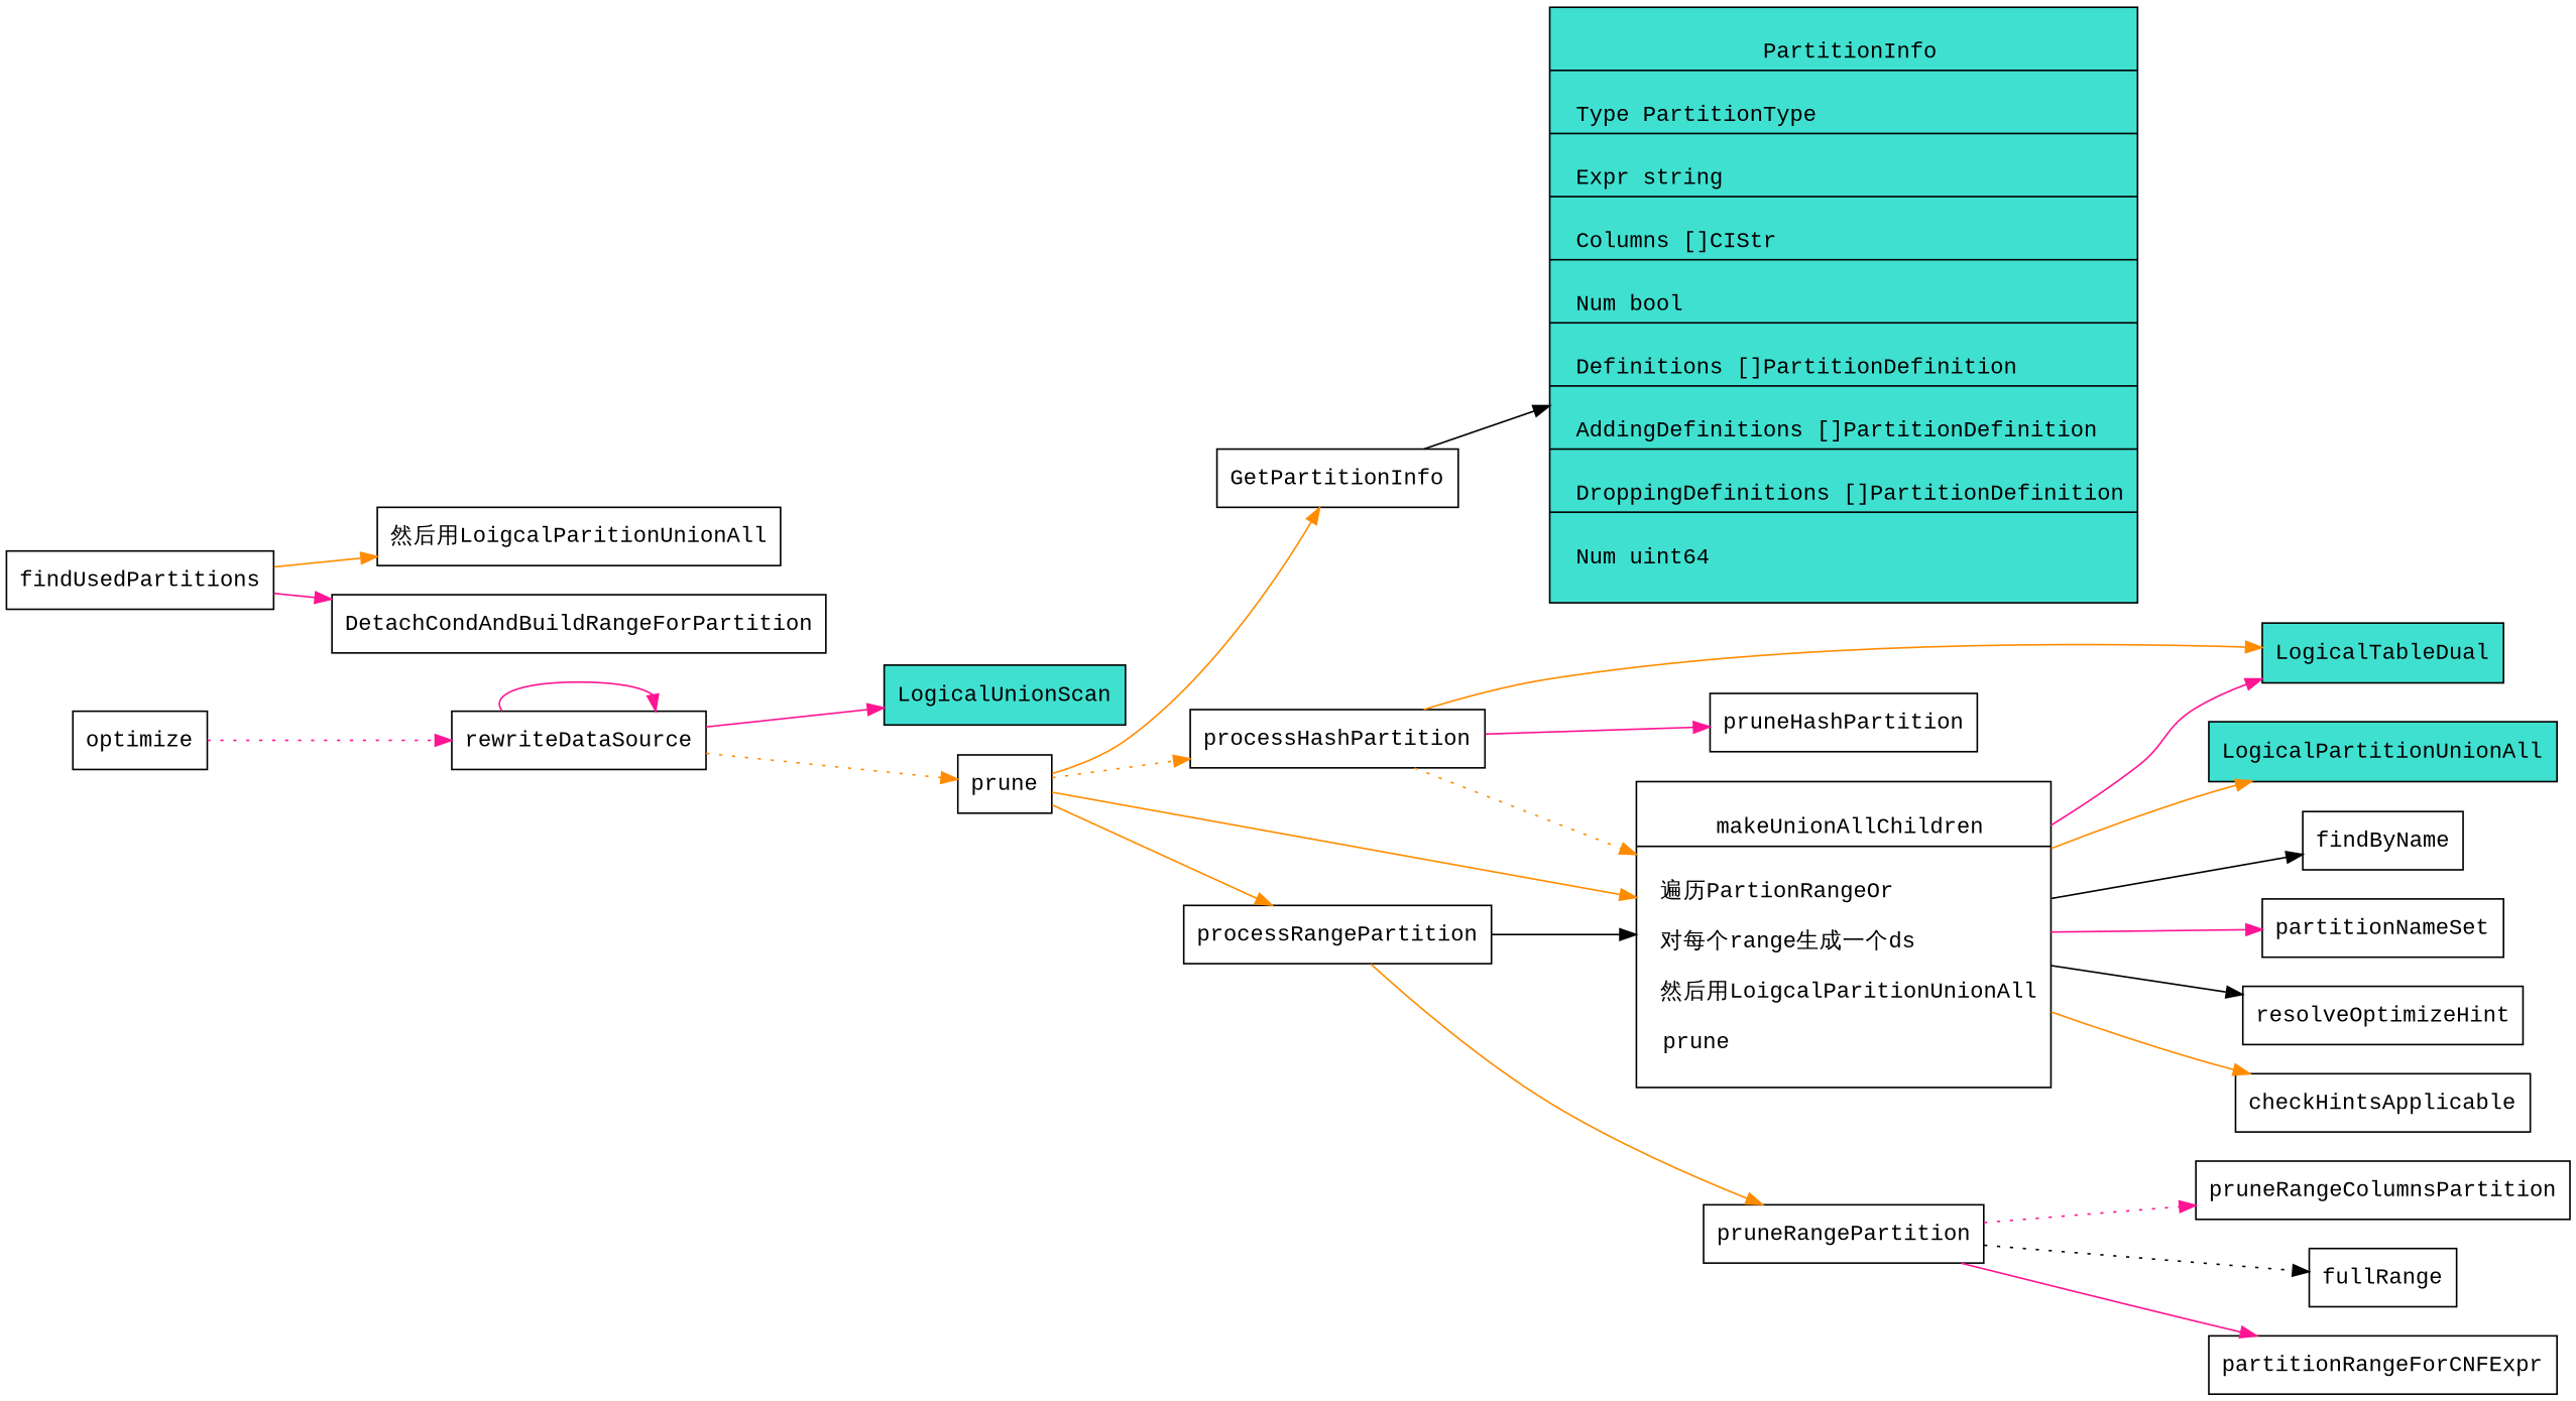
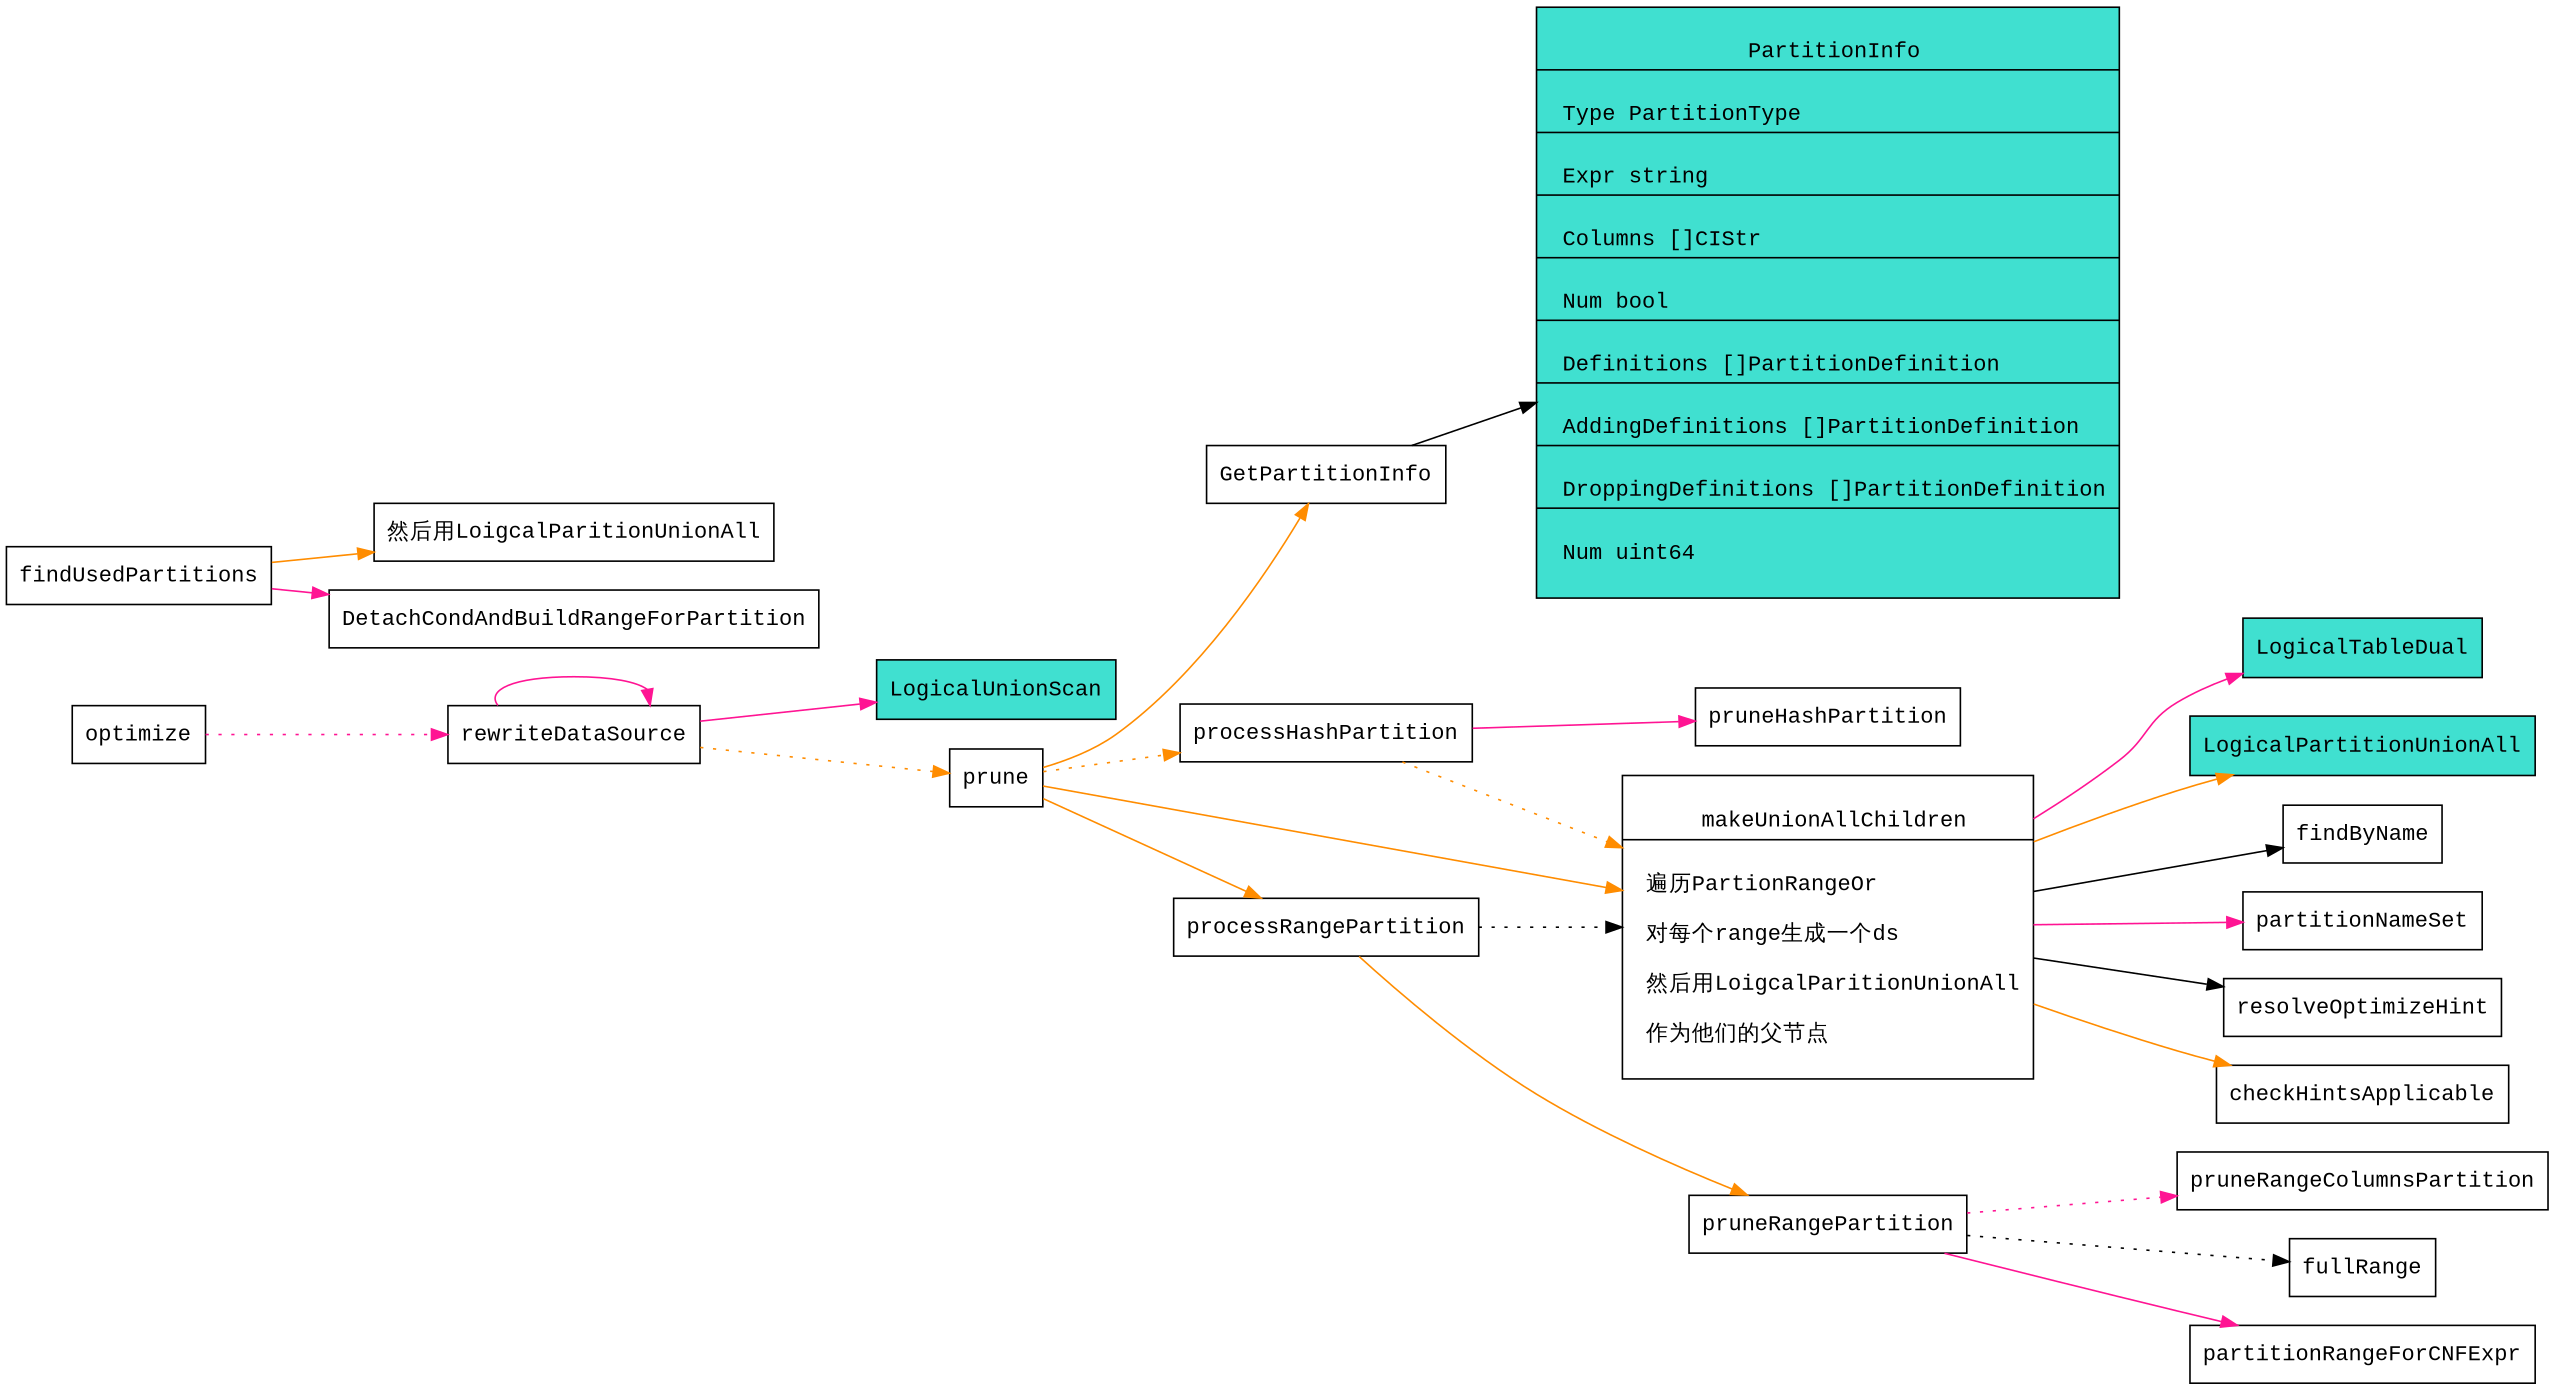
  digraph {
    fontname="Liberation Mono"
    newrank=true
    rankdir=LR
    node [fillcolor=turquoise fontname="Liberation Mono" shape=box style=stroke fontcolor=black]
    edge [color=darkorange fontname="Liberation Mono" style=solid]
    n1 [label="{{\n      PartitionInfo|\n	      Type    PartitionType\l|\n	      Expr    string\l|\n	      Columns []CIStr\l|\n        Num bool\l|\n	      Definitions []PartitionDefinition\l|\n        AddingDefinitions []PartitionDefinition\l|\n        DroppingDefinitions []PartitionDefinition\l|\n        Num                 uint64\l\n    }}" shape=record style=filled fontcolor=""]
    LogicalPartitionUnionAll [shape=record style=filled fontcolor=""]
    LogicalTableDual [shape=record style=filled fontcolor=""]
    LogicalUnionScan [shape=record style=filled fontcolor=""]
    optimize
    rewriteDataSource
    prune
    GetPartitionInfo
    processHashPartition
    processRangePartition
-   n11 [label="{{\n      makeUnionAllChildren|\n      遍历PartionRangeOr\l\n      对每个range生成一个ds\l\n      然后用LoigcalParitionUnionAll\l\n      prune\l\n    }}" shape=record]
+   n11 [label="{{\n      makeUnionAllChildren|\n      遍历PartionRangeOr\l\n      对每个range生成一个ds\l\n      然后用LoigcalParitionUnionAll\l\n      作为他们的父节点\l\n    }}" shape=record]
    pruneHashPartition
    pruneRangePartition
    findByName
    partitionNameSet
    resolveOptimizeHint
    checkHintsApplicable
    pruneRangeColumnsPartition
    fullRange
    partitionRangeForCNFExpr
    n21 [label="然后用LoigcalParitionUnionAll"]
    findUsedPartitions
    DetachCondAndBuildRangeForPartition
    optimize -> rewriteDataSource [color=deeppink style=dotted]
    rewriteDataSource -> LogicalUnionScan [color=deeppink]
    rewriteDataSource -> rewriteDataSource [color=deeppink]
    rewriteDataSource -> prune [style=dotted]
    prune -> GetPartitionInfo
    prune -> processHashPartition [style=dotted]
    prune -> processRangePartition
    prune -> n11
    GetPartitionInfo -> n1 [color=black]
-   processHashPartition -> LogicalTableDual
    processHashPartition -> n11 [style=dotted]
    processHashPartition -> pruneHashPartition [color=deeppink]
-   processRangePartition -> n11 [color=black]
+   processRangePartition -> n11 [color=black style=dotted]
    processRangePartition -> pruneRangePartition
    n11 -> LogicalPartitionUnionAll
    n11 -> LogicalTableDual [color=deeppink]
    n11 -> findByName [color=black]
    n11 -> partitionNameSet [color=deeppink]
    n11 -> resolveOptimizeHint [color=black]
    n11 -> checkHintsApplicable
    pruneRangePartition -> pruneRangeColumnsPartition [color=deeppink style=dotted]
    pruneRangePartition -> fullRange [color=black style=dotted]
    pruneRangePartition -> partitionRangeForCNFExpr [color=deeppink]
    findUsedPartitions -> n21
    findUsedPartitions -> DetachCondAndBuildRangeForPartition [color=deeppink]
  }
